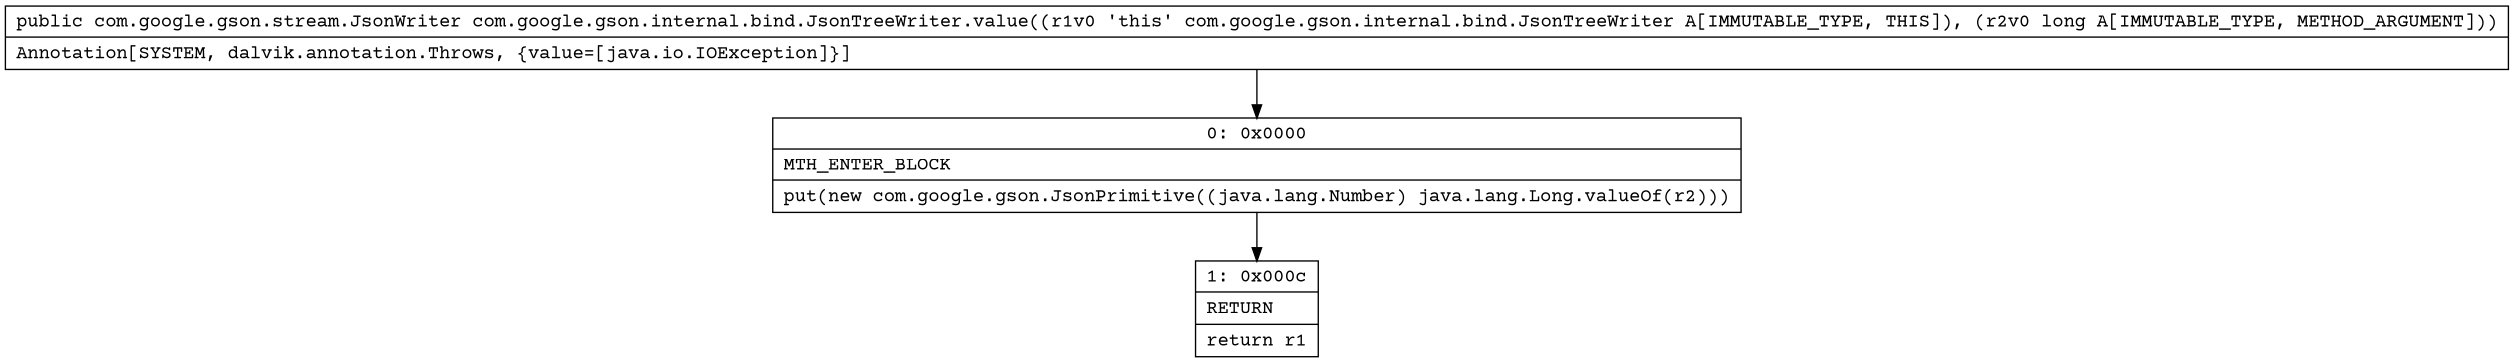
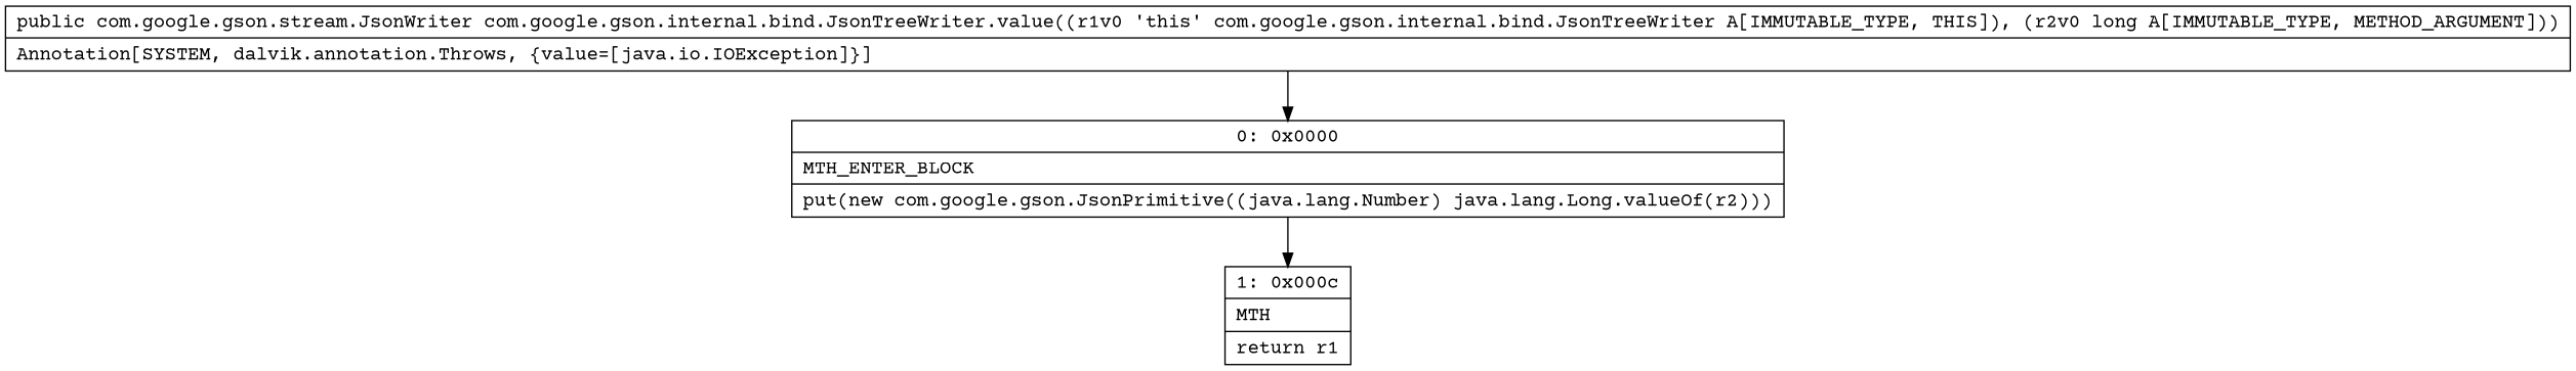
  digraph {
    fontname="Courier Prime"
    node [shape=record fontname="Courier Prime"]
    edge [fontname="Courier Prime"]
    n1 [label="{0\:\ 0x0000|MTH_ENTER_BLOCK\l|put(new com.google.gson.JsonPrimitive((java.lang.Number) java.lang.Long.valueOf(r2)))\l}"]
-   n2 [label="{1\:\ 0x000c|RETURN\l|return r1\l}"]
+   n2 [label="{1\:\ 0x000c|MTH\l|return r1\l}"]
    n3 [label="{public com.google.gson.stream.JsonWriter com.google.gson.internal.bind.JsonTreeWriter.value((r1v0 'this' com.google.gson.internal.bind.JsonTreeWriter A[IMMUTABLE_TYPE, THIS]), (r2v0 long A[IMMUTABLE_TYPE, METHOD_ARGUMENT]))  | Annotation[SYSTEM, dalvik.annotation.Throws, \{value=[java.io.IOException]\}]\l}"]
    n1 -> n2
    n3 -> n1
  }
